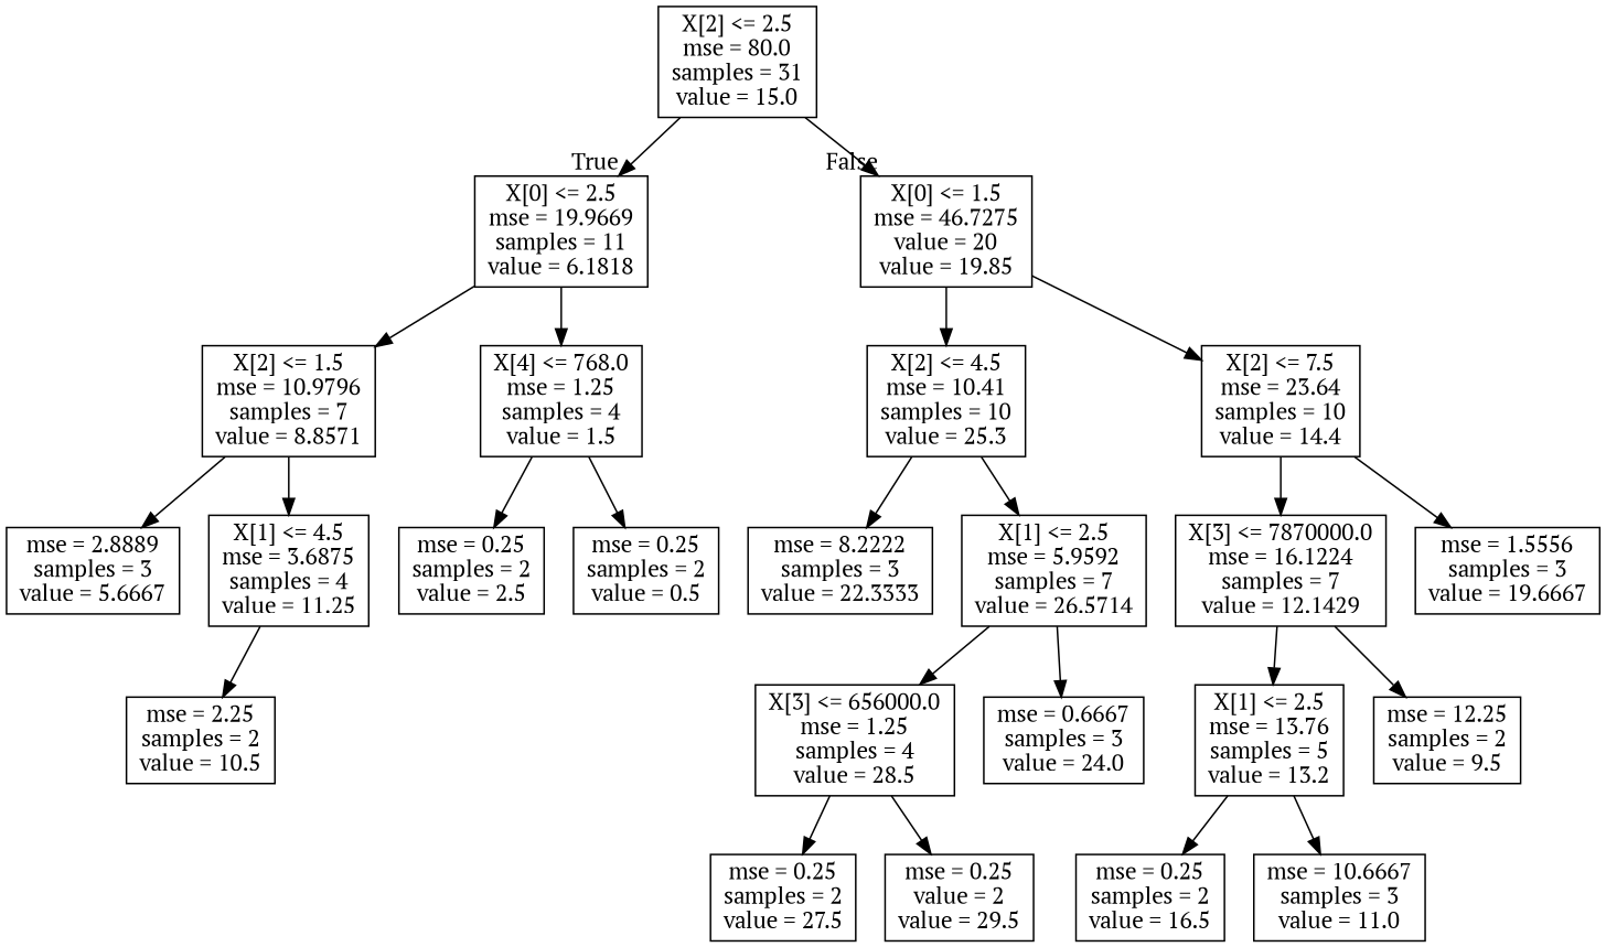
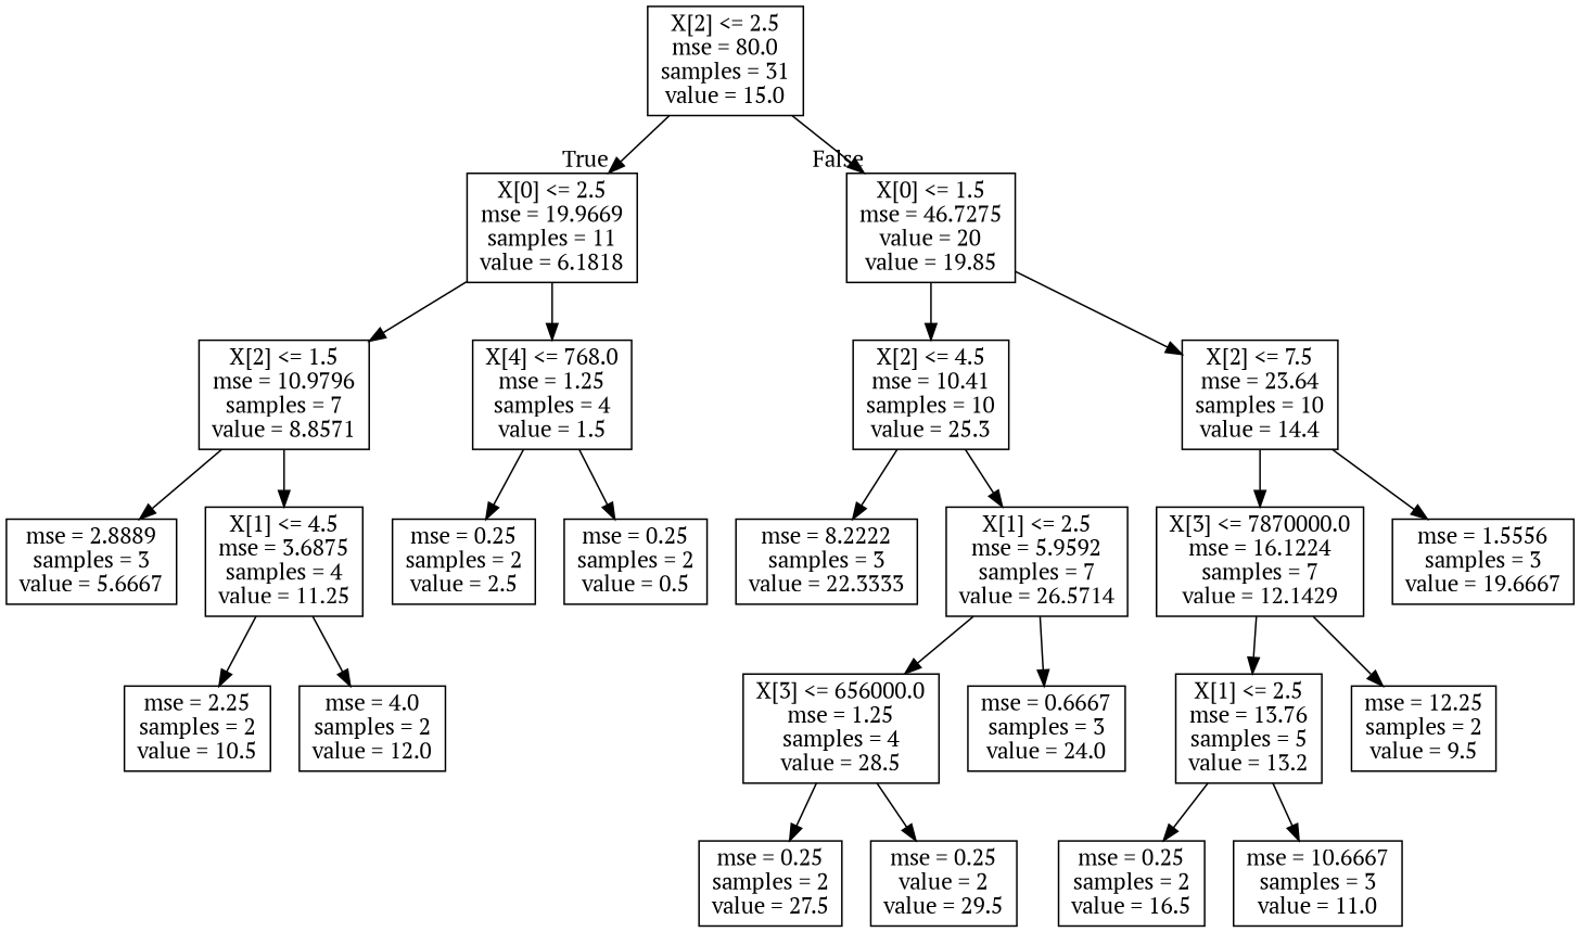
  digraph {
    fontname="PT Serif"
    node [fontname="PT Serif" shape=box]
    edge [fontname="PT Serif"]
    n1 [label="X[2] <= 2.5\nmse = 80.0\nsamples = 31\nvalue = 15.0"]
    n2 [label="X[0] <= 2.5\nmse = 19.9669\nsamples = 11\nvalue = 6.1818"]
    n3 [label="X[0] <= 1.5\nmse = 46.7275\nvalue = 20\nvalue = 19.85"]
    n4 [label="X[2] <= 1.5\nmse = 10.9796\nsamples = 7\nvalue = 8.8571"]
    n5 [label="X[4] <= 768.0\nmse = 1.25\nsamples = 4\nvalue = 1.5"]
    n6 [label="X[2] <= 4.5\nmse = 10.41\nsamples = 10\nvalue = 25.3"]
    n7 [label="X[2] <= 7.5\nmse = 23.64\nsamples = 10\nvalue = 14.4"]
    n8 [label="mse = 2.8889\nsamples = 3\nvalue = 5.6667"]
    n9 [label="X[1] <= 4.5\nmse = 3.6875\nsamples = 4\nvalue = 11.25"]
    n10 [label="mse = 0.25\nsamples = 2\nvalue = 2.5"]
    n11 [label="mse = 0.25\nsamples = 2\nvalue = 0.5"]
    n12 [label="mse = 2.25\nsamples = 2\nvalue = 10.5"]
+   n13 [label="mse = 4.0\nsamples = 2\nvalue = 12.0"]
    n14 [label="mse = 8.2222\nsamples = 3\nvalue = 22.3333"]
    n15 [label="X[1] <= 2.5\nmse = 5.9592\nsamples = 7\nvalue = 26.5714"]
    n16 [label="X[3] <= 7870000.0\nmse = 16.1224\nsamples = 7\nvalue = 12.1429"]
    n17 [label="mse = 1.5556\nsamples = 3\nvalue = 19.6667"]
    n18 [label="X[3] <= 656000.0\nmse = 1.25\nsamples = 4\nvalue = 28.5"]
    n19 [label="mse = 0.6667\nsamples = 3\nvalue = 24.0"]
    n20 [label="mse = 0.25\nsamples = 2\nvalue = 27.5"]
    n21 [label="mse = 0.25\nvalue = 2\nvalue = 29.5"]
    n22 [label="X[1] <= 2.5\nmse = 13.76\nsamples = 5\nvalue = 13.2"]
    n23 [label="mse = 12.25\nsamples = 2\nvalue = 9.5"]
    n24 [label="mse = 0.25\nsamples = 2\nvalue = 16.5"]
    n25 [label="mse = 10.6667\nsamples = 3\nvalue = 11.0"]
    n1 -> n2 [headlabel=True labelangle=45 labeldistance=2.5]
    n1 -> n3 [headlabel=False labelangle=-45 labeldistance=2.5]
    n2 -> n4
    n2 -> n5
    n3 -> n6
    n3 -> n7
    n4 -> n8
    n4 -> n9
    n5 -> n10
    n5 -> n11
    n6 -> n14
    n6 -> n15
    n7 -> n16
    n7 -> n17
    n9 -> n12
+   n9 -> n13
    n15 -> n18
    n15 -> n19
    n16 -> n22
    n16 -> n23
    n18 -> n20
    n18 -> n21
    n22 -> n24
    n22 -> n25
  }
